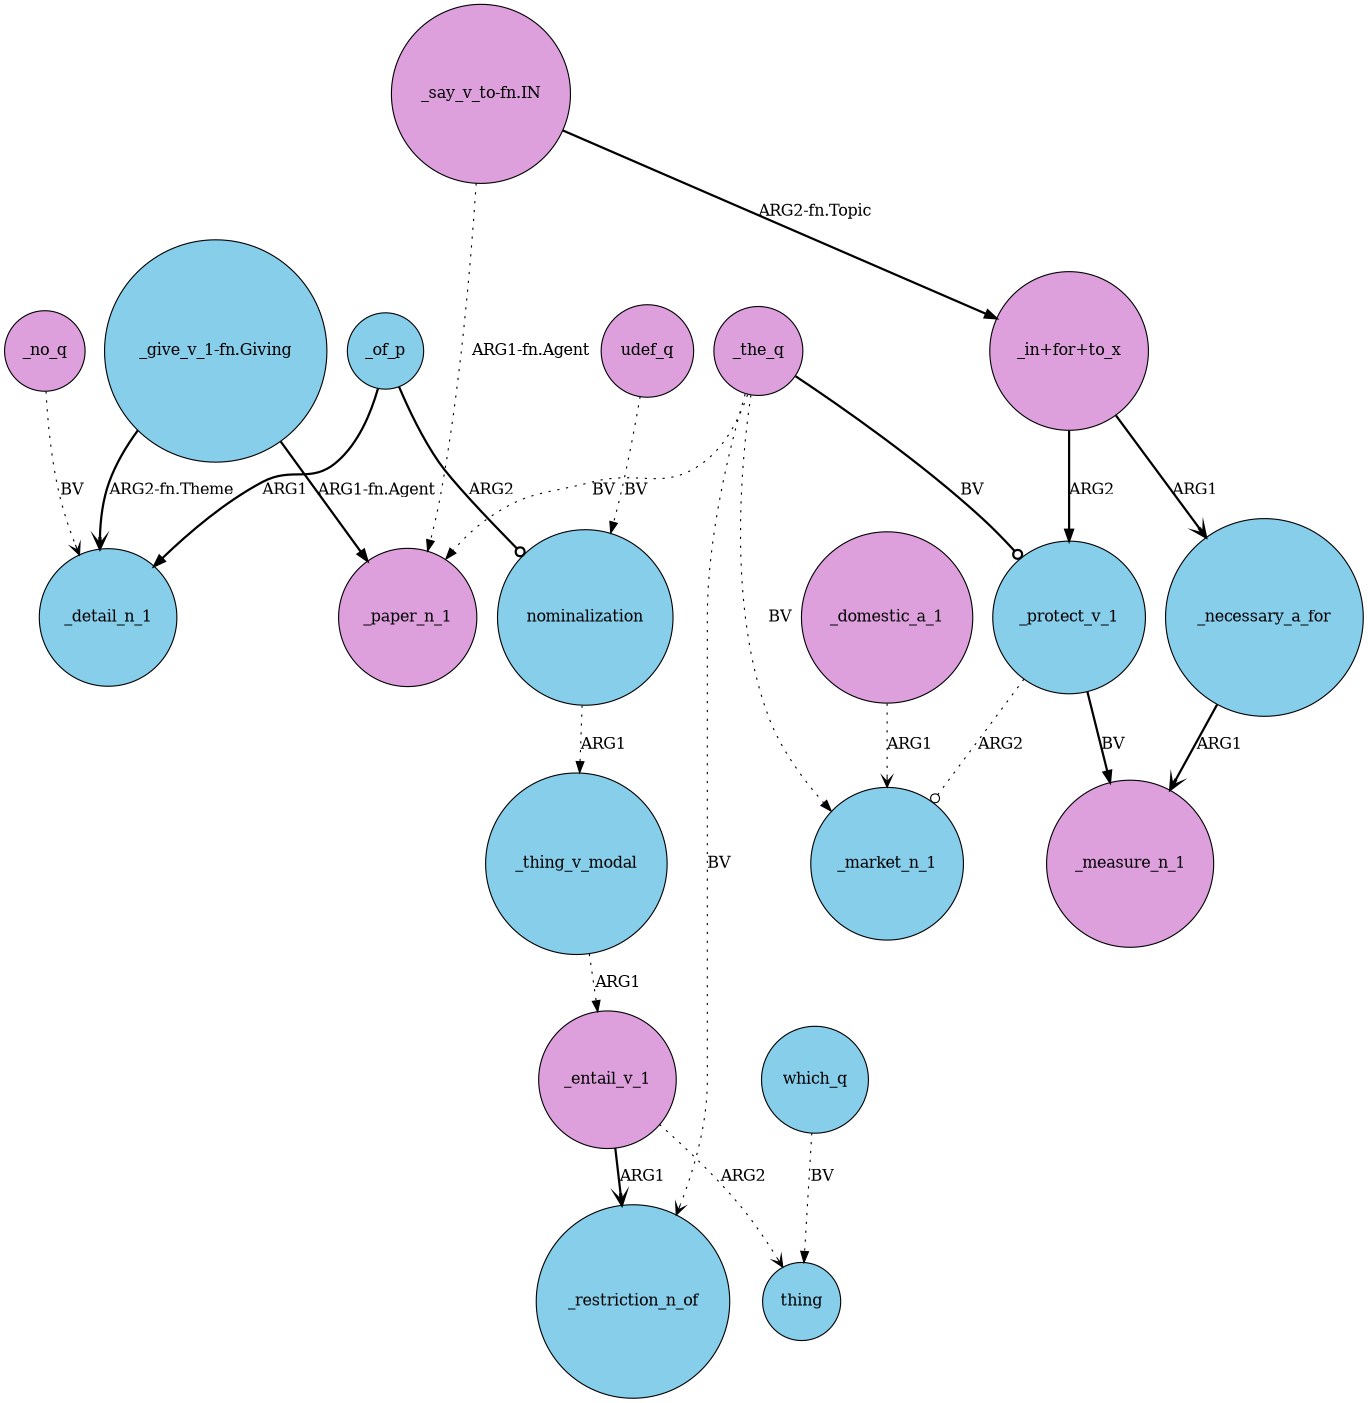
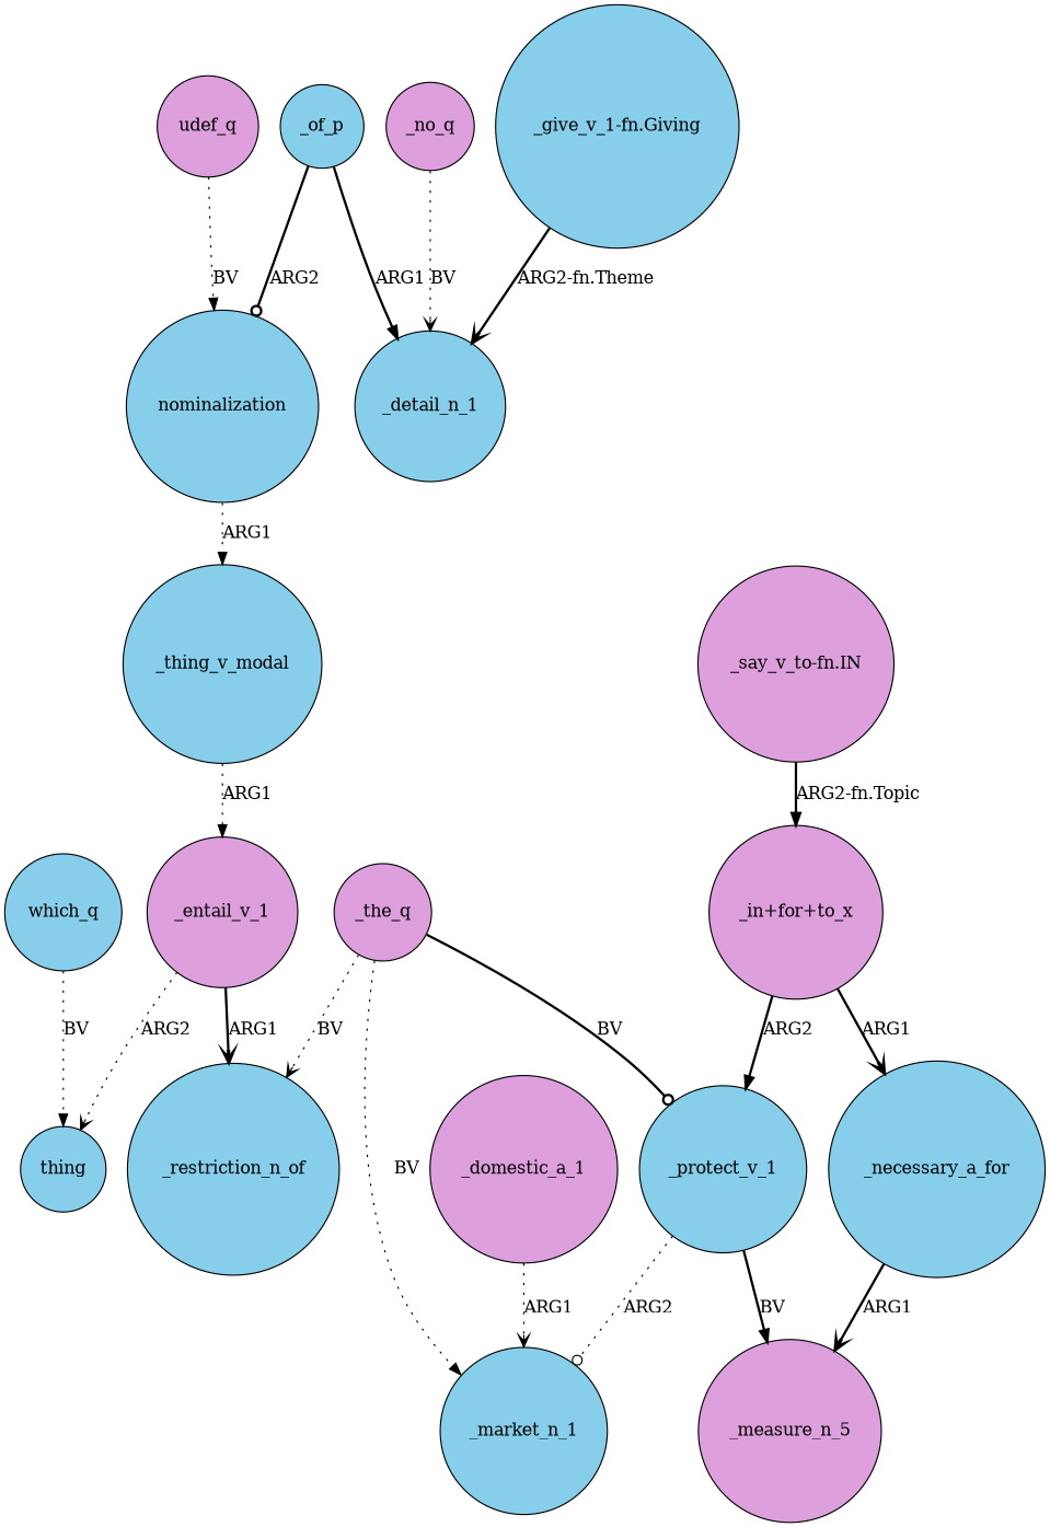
  digraph {
    node [fillcolor=skyblue shape=circle style=filled]
    edge [arrowhead=normal style=dotted]
    _the_q [fillcolor=plum]
-   _paper_n_1 [fillcolor=plum]
    _restriction_n_of
    _market_n_1
    _protect_v_1
-   _measure_n_1 [fillcolor=plum]
+   _measure_n_1 [fillcolor=plum label=_measure_n_5]
    n7 [label=_thing_v_modal]
    nominalization
    _entail_v_1 [fillcolor=plum]
    thing
    n11 [fillcolor=plum label="_in+for+to_x"]
    _necessary_a_for
    _of_p
    _detail_n_1
    "_give_v_1-fn.Giving"
    _domestic_a_1 [fillcolor=plum]
    "_say_v_to-fn.IN" [fillcolor=plum]
    udef_q [fillcolor=plum]
    _no_q [fillcolor=plum]
    which_q
-   _the_q -> _paper_n_1 [label=BV]
    _the_q -> _restriction_n_of [arrowhead=vee label=BV]
    _the_q -> _market_n_1 [label=BV]
    _the_q -> _protect_v_1 [arrowhead=odot label=BV style=bold]
    _protect_v_1 -> _market_n_1 [arrowhead=odot label=ARG2]
    _protect_v_1 -> _measure_n_1 [label=BV style=bold]
    n7 -> _entail_v_1 [label=ARG1]
    nominalization -> n7 [label=ARG1]
    _entail_v_1 -> _restriction_n_of [arrowhead=vee label=ARG1 style=bold]
    _entail_v_1 -> thing [arrowhead=vee label=ARG2]
    n11 -> _protect_v_1 [label=ARG2 style=bold]
    n11 -> _necessary_a_for [arrowhead=vee label=ARG1 style=bold]
    _necessary_a_for -> _measure_n_1 [arrowhead=vee label=ARG1 style=bold]
    _of_p -> nominalization [arrowhead=odot label=ARG2 style=bold]
    _of_p -> _detail_n_1 [label=ARG1 style=bold]
-   "_give_v_1-fn.Giving" -> _paper_n_1 [label="ARG1-fn.Agent" style=bold]
    "_give_v_1-fn.Giving" -> _detail_n_1 [arrowhead=vee label="ARG2-fn.Theme" style=bold]
    _domestic_a_1 -> _market_n_1 [arrowhead=vee label=ARG1]
-   "_say_v_to-fn.IN" -> _paper_n_1 [label="ARG1-fn.Agent"]
    "_say_v_to-fn.IN" -> n11 [label="ARG2-fn.Topic" style=bold]
    udef_q -> nominalization [label=BV]
    _no_q -> _detail_n_1 [arrowhead=vee label=BV]
    which_q -> thing [label=BV]
  }
